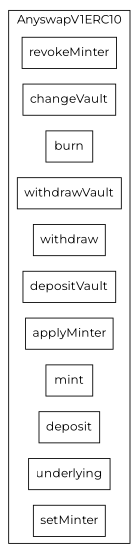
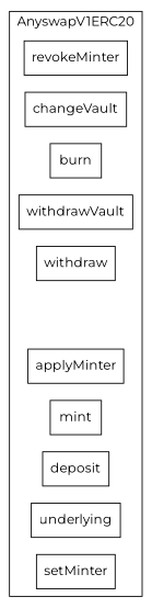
  strict digraph {
    rankdir=LR
    fontname=Montserrat
    node [shape=box fontname=Montserrat]
    n1 [label=revokeMinter]
    n2 [label=changeVault]
    n3 [label=burn]
    n4 [label=withdrawVault]
    n5 [label=withdraw]
-   n6 [label=depositVault]
    n7 [label=applyMinter]
    n8 [label=mint]
    n9 [label=deposit]
    n10 [label=underlying]
    n11 [label=setMinter]
    subgraph cluster_1 {
-     label=AnyswapV1ERC10
+     label=AnyswapV1ERC20
      n1
      n2
      n3
      n4
      n5
-     n6
      n7
      n8
      n9
      n10
      n11
    }
    subgraph cluster_2 {
      label="[Solidity]"
    }
  }
